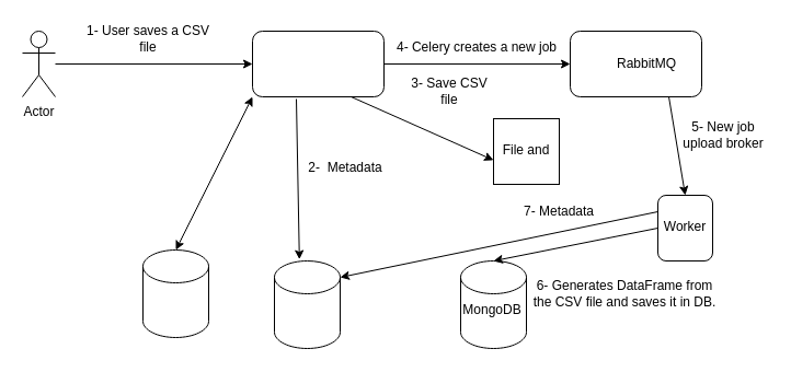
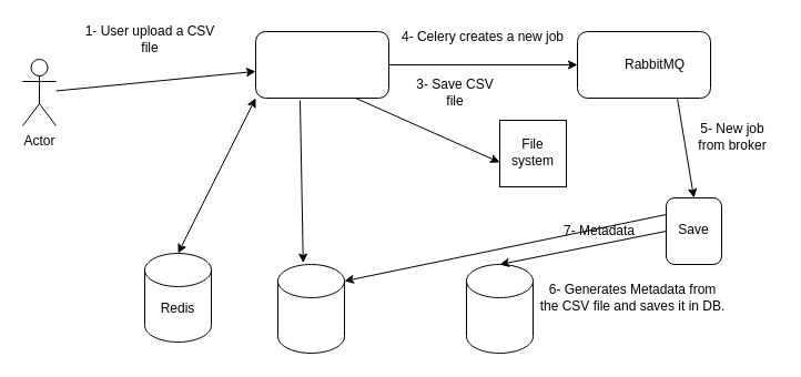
  <mxCell id="0" />
  <mxCell id="1" parent="0" />
- <mxCell id="2" value="Actor" style="shape=umlActor;verticalLabelPosition=bottom;verticalAlign=top;html=1;outlineConnect=0;" parent="1" vertex="1"><mxGeometry x="20" y="28" width="30" height="60" as="geometry" /></mxCell>
+ <mxCell id="2" value="Actor" style="shape=umlActor;verticalLabelPosition=bottom;verticalAlign=top;html=1;outlineConnect=0;" parent="1" vertex="1"><mxGeometry x="20" y="53" width="30" height="60" as="geometry" /></mxCell>
  <mxCell id="3" value="" style="rounded=1;whiteSpace=wrap;html=1;" parent="1" vertex="1"><mxGeometry x="230" y="28" width="120" height="60" as="geometry" /></mxCell>
  <mxCell id="4" value="" style="rounded=1;whiteSpace=wrap;html=1;" parent="1" vertex="1"><mxGeometry x="520" y="28" width="120" height="60" as="geometry" /></mxCell>
  <mxCell id="5" value="" style="rounded=1;whiteSpace=wrap;html=1;" parent="1" vertex="1"><mxGeometry x="600" y="178" width="50" height="60" as="geometry" /></mxCell>
  <mxCell id="6" value="" style="shape=cylinder3;whiteSpace=wrap;html=1;boundedLbl=1;backgroundOutline=1;size=15;" parent="1" vertex="1"><mxGeometry x="420" y="238" width="60" height="80" as="geometry" /></mxCell>
  <mxCell id="7" value="" style="shape=cylinder3;whiteSpace=wrap;html=1;boundedLbl=1;backgroundOutline=1;size=15;" parent="1" vertex="1"><mxGeometry x="250" y="238" width="60" height="80" as="geometry" /></mxCell>
  <mxCell id="8" value="" style="shape=cylinder3;whiteSpace=wrap;html=1;boundedLbl=1;backgroundOutline=1;size=15;" parent="1" vertex="1"><mxGeometry x="130" y="228" width="60" height="80" as="geometry" /></mxCell>
  <mxCell id="9" value="" style="endArrow=classic;html=1;" parent="1" source="2" target="3" edge="1"><mxGeometry width="50" height="50" relative="1" as="geometry"><mxPoint x="420" y="158" as="sourcePoint" /><mxPoint x="470" y="108" as="targetPoint" /></mxGeometry></mxCell>
  <mxCell id="10" value="" style="endArrow=classic;startArrow=classic;html=1;entryX=0;entryY=1;entryDx=0;entryDy=0;exitX=0.5;exitY=0;exitDx=0;exitDy=0;exitPerimeter=0;" parent="1" source="8" target="3" edge="1"><mxGeometry width="50" height="50" relative="1" as="geometry"><mxPoint x="190" y="168" as="sourcePoint" /><mxPoint x="240" y="118" as="targetPoint" /></mxGeometry></mxCell>
  <mxCell id="11" value="" style="endArrow=classic;html=1;exitX=1;exitY=0.5;exitDx=0;exitDy=0;entryX=0;entryY=0.5;entryDx=0;entryDy=0;" parent="1" source="3" target="4" edge="1"><mxGeometry width="50" height="50" relative="1" as="geometry"><mxPoint x="420" y="158" as="sourcePoint" /><mxPoint x="470" y="108" as="targetPoint" /></mxGeometry></mxCell>
  <mxCell id="12" value="" style="endArrow=classic;html=1;exitX=0.75;exitY=1;exitDx=0;exitDy=0;entryX=0.5;entryY=0;entryDx=0;entryDy=0;" parent="1" source="4" target="5" edge="1"><mxGeometry width="50" height="50" relative="1" as="geometry"><mxPoint x="420" y="158" as="sourcePoint" /><mxPoint x="470" y="108" as="targetPoint" /></mxGeometry></mxCell>
  <mxCell id="13" value="" style="endArrow=classic;html=1;exitX=0;exitY=0.5;exitDx=0;exitDy=0;entryX=0.5;entryY=0;entryDx=0;entryDy=0;entryPerimeter=0;" parent="1" source="5" target="6" edge="1"><mxGeometry width="50" height="50" relative="1" as="geometry"><mxPoint x="420" y="158" as="sourcePoint" /><mxPoint x="470" y="108" as="targetPoint" /></mxGeometry></mxCell>
  <mxCell id="14" value="" style="endArrow=classic;html=1;exitX=0;exitY=0.25;exitDx=0;exitDy=0;entryX=1;entryY=0;entryDx=0;entryDy=15;entryPerimeter=0;" parent="1" source="5" target="7" edge="1"><mxGeometry width="50" height="50" relative="1" as="geometry"><mxPoint x="420" y="158" as="sourcePoint" /><mxPoint x="470" y="108" as="targetPoint" /></mxGeometry></mxCell>
- <mxCell id="15" value="1- User saves a CSV file" style="text;html=1;strokeColor=none;fillColor=none;align=center;verticalAlign=middle;whiteSpace=wrap;rounded=0;" parent="1" vertex="1"><mxGeometry x="70" y="20" width="130" height="30" as="geometry" /></mxCell>
- <mxCell id="16" value="4- Celery creates a new job" style="text;html=1;strokeColor=none;fillColor=none;align=center;verticalAlign=middle;whiteSpace=wrap;rounded=0;" parent="1" vertex="1"><mxGeometry x="360" y="28" width="150" height="30" as="geometry" /></mxCell>
- <mxCell id="17" value="MongoDB" style="text;html=1;strokeColor=none;fillColor=none;align=center;verticalAlign=middle;whiteSpace=wrap;rounded=0;" parent="1" vertex="1"><mxGeometry x="419" y="268" width="60" height="30" as="geometry" /></mxCell>
- <mxCell id="19" value="Worker" style="text;html=1;strokeColor=none;fillColor=none;align=center;verticalAlign=middle;whiteSpace=wrap;rounded=0;" parent="1" vertex="1"><mxGeometry x="595" y="192" width="60" height="30" as="geometry" /></mxCell>
+ <mxCell id="15" value="1- User upload a CSV file" style="text;html=1;strokeColor=none;fillColor=none;align=center;verticalAlign=middle;whiteSpace=wrap;rounded=0;" parent="1" vertex="1"><mxGeometry x="70" y="20" width="130" height="30" as="geometry" /></mxCell>
+ <mxCell id="16" value="4- Celery creates a new job" style="text;html=1;strokeColor=none;fillColor=none;align=center;verticalAlign=middle;whiteSpace=wrap;rounded=0;" parent="1" vertex="1"><mxGeometry x="360" y="18" width="150" height="30" as="geometry" /></mxCell>
+ <mxCell id="18" value="Redis" style="text;html=1;strokeColor=none;fillColor=none;align=center;verticalAlign=middle;whiteSpace=wrap;rounded=0;" parent="1" vertex="1"><mxGeometry x="130" y="263" width="60" height="30" as="geometry" /></mxCell>
+ <mxCell id="19" value="Save" style="text;html=1;strokeColor=none;fillColor=none;align=center;verticalAlign=middle;whiteSpace=wrap;rounded=0;" parent="1" vertex="1"><mxGeometry x="595" y="192" width="60" height="30" as="geometry" /></mxCell>
  <mxCell id="20" value="RabbitMQ" style="text;html=1;strokeColor=none;fillColor=none;align=center;verticalAlign=middle;whiteSpace=wrap;rounded=0;" parent="1" vertex="1"><mxGeometry x="560" y="43" width="60" height="30" as="geometry" /></mxCell>
- <mxCell id="21" value="2-&amp;nbsp; Metadata" style="text;html=1;strokeColor=none;fillColor=none;align=center;verticalAlign=middle;whiteSpace=wrap;rounded=0;" parent="1" vertex="1"><mxGeometry x="270" y="138" width="90" height="30" as="geometry" /></mxCell>
- <mxCell id="22" value="5- New job upload broker" style="text;html=1;strokeColor=none;fillColor=none;align=center;verticalAlign=middle;whiteSpace=wrap;rounded=0;" parent="1" vertex="1"><mxGeometry x="620" y="98" width="80" height="50" as="geometry" /></mxCell>
- <mxCell id="23" value="6- Generates DataFrame from the CSV file and saves it in DB." style="text;html=1;strokeColor=none;fillColor=none;align=center;verticalAlign=middle;whiteSpace=wrap;rounded=0;" parent="1" vertex="1"><mxGeometry x="485" y="243" width="170" height="50" as="geometry" /></mxCell>
- <mxCell id="24" value="7- Metadata" style="text;html=1;strokeColor=none;fillColor=none;align=center;verticalAlign=middle;whiteSpace=wrap;rounded=0;" parent="1" vertex="1"><mxGeometry x="470" y="178" width="80" height="30" as="geometry" /></mxCell>
+ <mxCell id="22" value="5- New job from broker" style="text;html=1;strokeColor=none;fillColor=none;align=center;verticalAlign=middle;whiteSpace=wrap;rounded=0;" parent="1" vertex="1"><mxGeometry x="620" y="98" width="80" height="50" as="geometry" /></mxCell>
+ <mxCell id="23" value="6- Generates Metadata from the CSV file and saves it in DB." style="text;html=1;strokeColor=none;fillColor=none;align=center;verticalAlign=middle;whiteSpace=wrap;rounded=0;" parent="1" vertex="1"><mxGeometry x="485" y="243" width="170" height="50" as="geometry" /></mxCell>
+ <mxCell id="24" value="7- Metadata" style="text;html=1;strokeColor=none;fillColor=none;align=center;verticalAlign=middle;whiteSpace=wrap;rounded=0;" parent="1" vertex="1"><mxGeometry x="500" y="193" width="80" height="30" as="geometry" /></mxCell>
  <mxCell id="25" value="" style="group" parent="1" vertex="1" connectable="0"><mxGeometry x="450" y="108" width="60" height="70" as="geometry" /></mxCell>
  <mxCell id="26" value="" style="whiteSpace=wrap;html=1;aspect=fixed;" parent="25" vertex="1"><mxGeometry width="60" height="60" as="geometry" /></mxCell>
- <mxCell id="27" value="File and" style="text;html=1;strokeColor=none;fillColor=none;align=center;verticalAlign=middle;whiteSpace=wrap;rounded=0;" parent="25" vertex="1"><mxGeometry y="11.667" width="60" height="35" as="geometry" /></mxCell>
+ <mxCell id="27" value="File system" style="text;html=1;strokeColor=none;fillColor=none;align=center;verticalAlign=middle;whiteSpace=wrap;rounded=0;" parent="25" vertex="1"><mxGeometry y="11.667" width="60" height="35" as="geometry" /></mxCell>
  <mxCell id="28" value="" style="endArrow=classic;html=1;exitX=0.75;exitY=1;exitDx=0;exitDy=0;entryX=0;entryY=0.75;entryDx=0;entryDy=0;" parent="1" source="3" target="27" edge="1"><mxGeometry width="50" height="50" relative="1" as="geometry"><mxPoint x="420" y="58" as="sourcePoint" /><mxPoint x="470" y="8" as="targetPoint" /></mxGeometry></mxCell>
  <mxCell id="29" value="3- Save CSV file" style="text;html=1;strokeColor=none;fillColor=none;align=center;verticalAlign=middle;whiteSpace=wrap;rounded=0;" parent="1" vertex="1"><mxGeometry x="370" y="68" width="80" height="30" as="geometry" /></mxCell>
  <mxCell id="30" value="" style="endArrow=classic;html=1;entryX=0.38;entryY=-0.018;entryDx=0;entryDy=0;entryPerimeter=0;" parent="1" target="7" edge="1"><mxGeometry width="50" height="50" relative="1" as="geometry"><mxPoint x="270" y="90" as="sourcePoint" /><mxPoint x="450" y="120" as="targetPoint" /></mxGeometry></mxCell>
